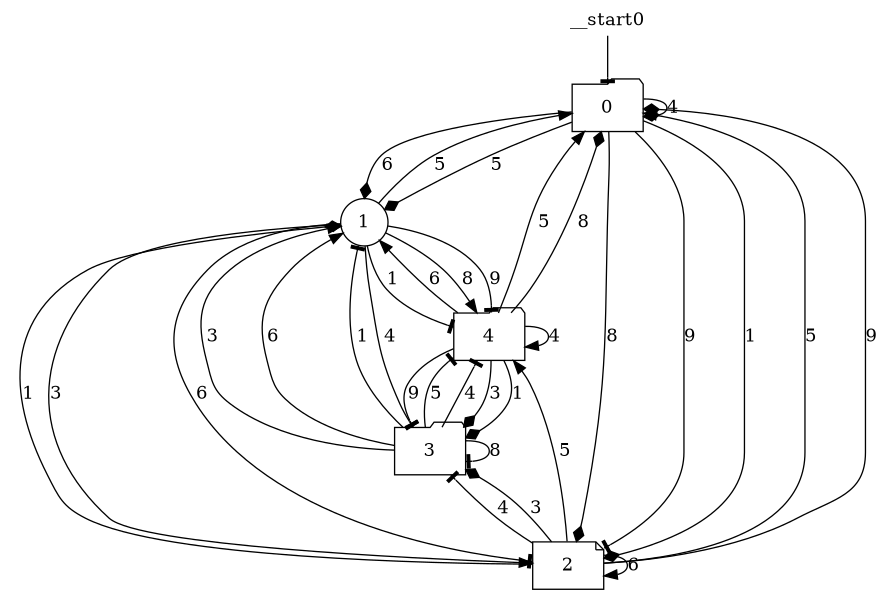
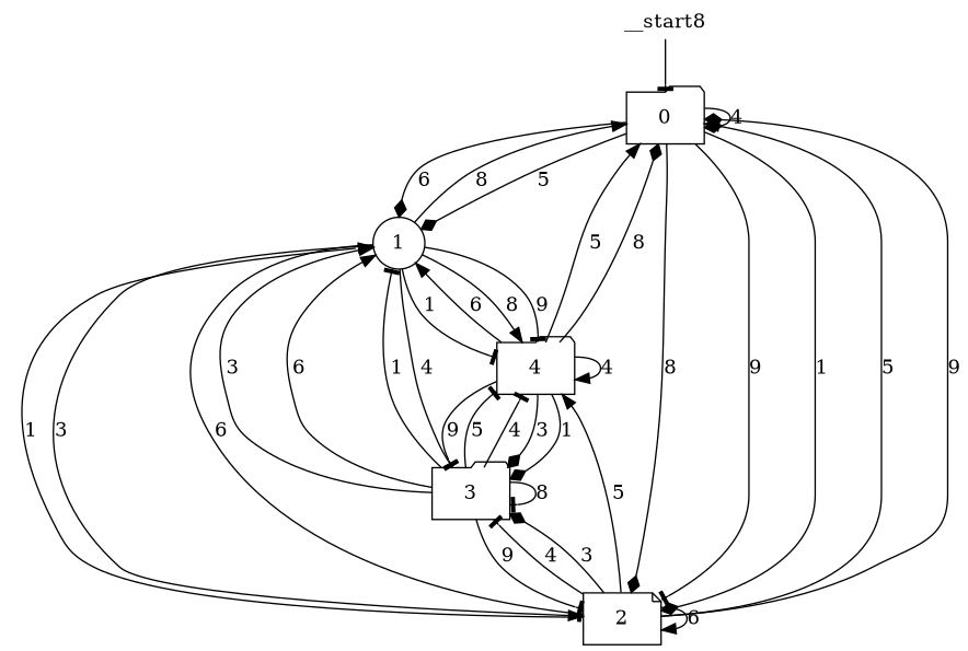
  digraph {
    node [shape=folder]
    edge [arrowhead=tee]
    n1 [label=0]
    n2 [label=1 shape=circle]
    n3 [label=2 shape=note]
    n4 [label=3]
    n5 [label=4]
-   __start0 [height=0 shape=none width=0]
+   __start0 [height=0 shape=none width=0 label=__start8]
    n1 -> n1 [arrowhead=diamond label=4]
    n1 -> n2 [arrowhead=diamond label=5]
    n1 -> n2 [arrowhead=diamond label=6]
    n1 -> n3 [arrowhead=diamond label=8]
    n1 -> n3 [label=9]
    n1 -> n3 [arrowhead=diamond label=1]
-   n2 -> n1 [arrowhead=normal label=5]
+   n2 -> n1 [arrowhead=normal label=8]
    n2 -> n3 [arrowhead=normal label=3]
    n2 -> n3 [label=6]
    n2 -> n4 [label=4]
    n2 -> n5 [arrowhead=normal label=8]
    n2 -> n5 [label=9]
    n2 -> n5 [label=1]
    n3 -> n1 [arrowhead=normal label=5]
    n3 -> n1 [arrowhead=diamond label=9]
-   n3 -> n2 [arrowhead=diamond label=1]
+   n3 -> n2 [arrowhead=normal label=1]
    n3 -> n3 [arrowhead=normal label=6]
    n3 -> n4 [label=4]
    n3 -> n4 [arrowhead=diamond label=3]
    n3 -> n5 [arrowhead=normal label=5]
    n4 -> n2 [arrowhead=normal label=3]
    n4 -> n2 [arrowhead=normal label=6]
    n4 -> n2 [label=1]
+   n4 -> n3 [label=9]
    n4 -> n4 [label=8]
    n4 -> n5 [label=5]
    n4 -> n5 [label=4]
    n5 -> n1 [arrowhead=normal label=5]
    n5 -> n1 [arrowhead=diamond label=8]
    n5 -> n2 [arrowhead=normal label=6]
    n5 -> n4 [arrowhead=diamond label=3]
    n5 -> n4 [label=9]
    n5 -> n4 [arrowhead=diamond label=1]
    n5 -> n5 [arrowhead=normal label=4]
    __start0 -> n1
  }
